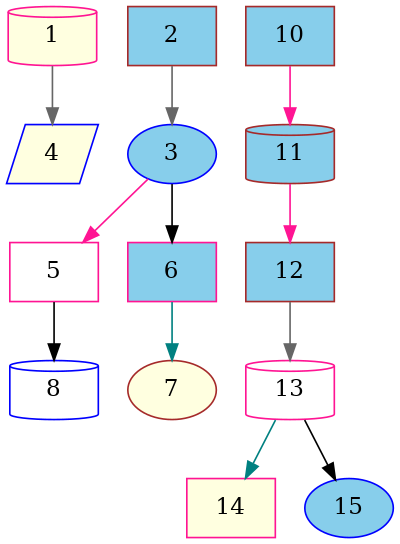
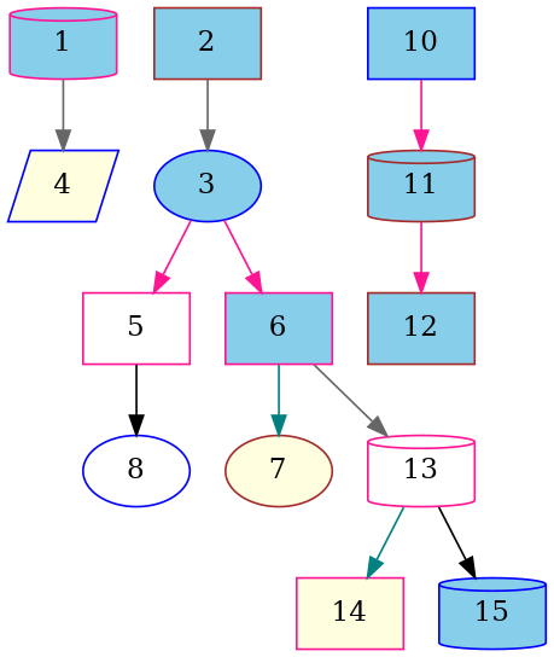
  digraph {
    node [alpha=0.20 color=deeppink fillcolor=skyblue shape=box style=filled]
    edge [color=deeppink]
-   1 [expect_size=22094848 fillcolor=lightyellow shape=cylinder]
+   1 [expect_size=22094848 shape=cylinder]
    4 [alpha=0.08 color=blue expect_size=20062208 fillcolor=lightyellow shape=parallelogram]
    2 [alpha=0.16 color=brown expect_size=15745024]
    3 [alpha=0.08 color=blue expect_size=39706624 shape=ellipse]
    5 [alpha=0.06 expect_size=27906048 fillcolor=white]
    6 [alpha=0.00 expect_size=18607104]
-   8 [alpha=0.11 color=blue expect_size=22272000 fillcolor=white shape=cylinder]
+   8 [alpha=0.11 color=blue expect_size=22272000 fillcolor=white shape=ellipse]
    7 [alpha=0.17 color=brown expect_size=45598720 fillcolor=lightyellow shape=ellipse]
-   10 [color=brown expect_size=24366080]
+   10 [color=blue expect_size=24366080]
    11 [alpha=0.10 color=brown expect_size=8952832 shape=cylinder]
    12 [alpha=0.01 color=brown expect_size=8226816]
    13 [alpha=0.13 expect_size=45291520 fillcolor=white shape=cylinder]
    14 [alpha=0.09 expect_size=17197056 fillcolor=lightyellow]
-   15 [alpha=0.17 color=blue expect_size=36195328 shape=ellipse]
+   15 [alpha=0.17 color=blue expect_size=36195328 shape=cylinder]
    1 -> 4 [color=gray40]
    2 -> 3 [color=gray40]
    3 -> 5
-   3 -> 6 [color=black]
+   3 -> 6
    5 -> 8 [color=black]
    6 -> 7 [color=teal]
    10 -> 11
    11 -> 12
-   12 -> 13 [color=gray40]
+   6 -> 13 [color=gray40]
    13 -> 14 [color=teal]
    13 -> 15 [color=black]
  }
